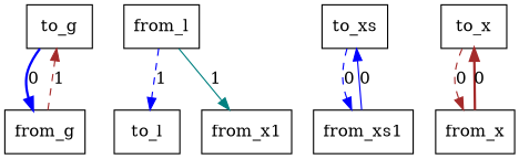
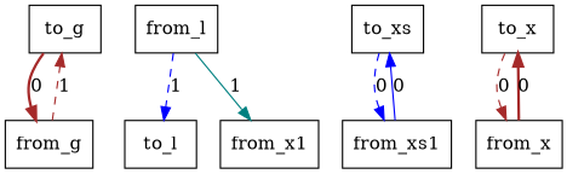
  digraph {
    rankdir=TB
    node [fillcolor=white shape=box style=filled]
    edge [color=brown style=dashed]
    n1 [label=<to_g>]
    n2 [label=<from_g>]
    n3 [label=<to_l>]
    n4 [label=<to_xs>]
    n5 [label=<from_xs1>]
    n6 [label=<to_x>]
    n7 [label=<from_x>]
    n8 [label=<from_x1>]
    n9 [label=<from_l>]
-   n1 -> n2 [color=blue label=0 style=bold]
+   n1 -> n2 [label=0 style=bold]
    n2 -> n1 [label=1]
    n4 -> n5 [color=blue label=0]
    n5 -> n4 [color=blue label=0 style=solid]
    n6 -> n7 [label=0]
    n7 -> n6 [label=0 style=bold]
    n9 -> n3 [color=blue label=1]
    n9 -> n8 [color=teal label=1 style=solid]
  }
